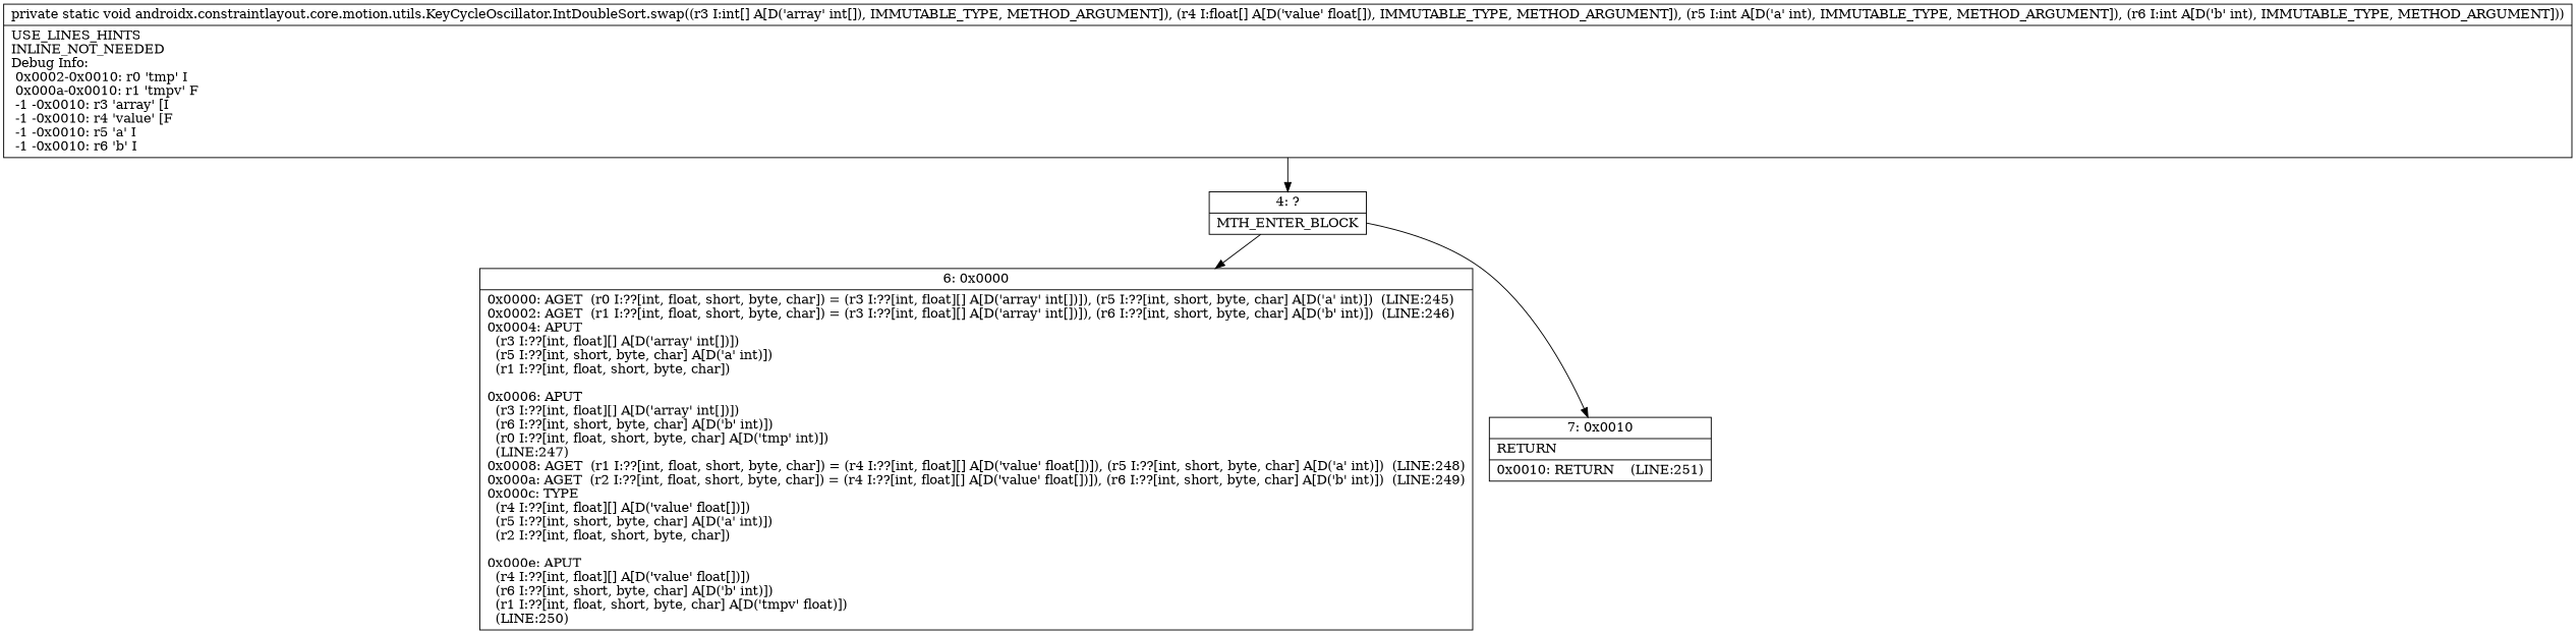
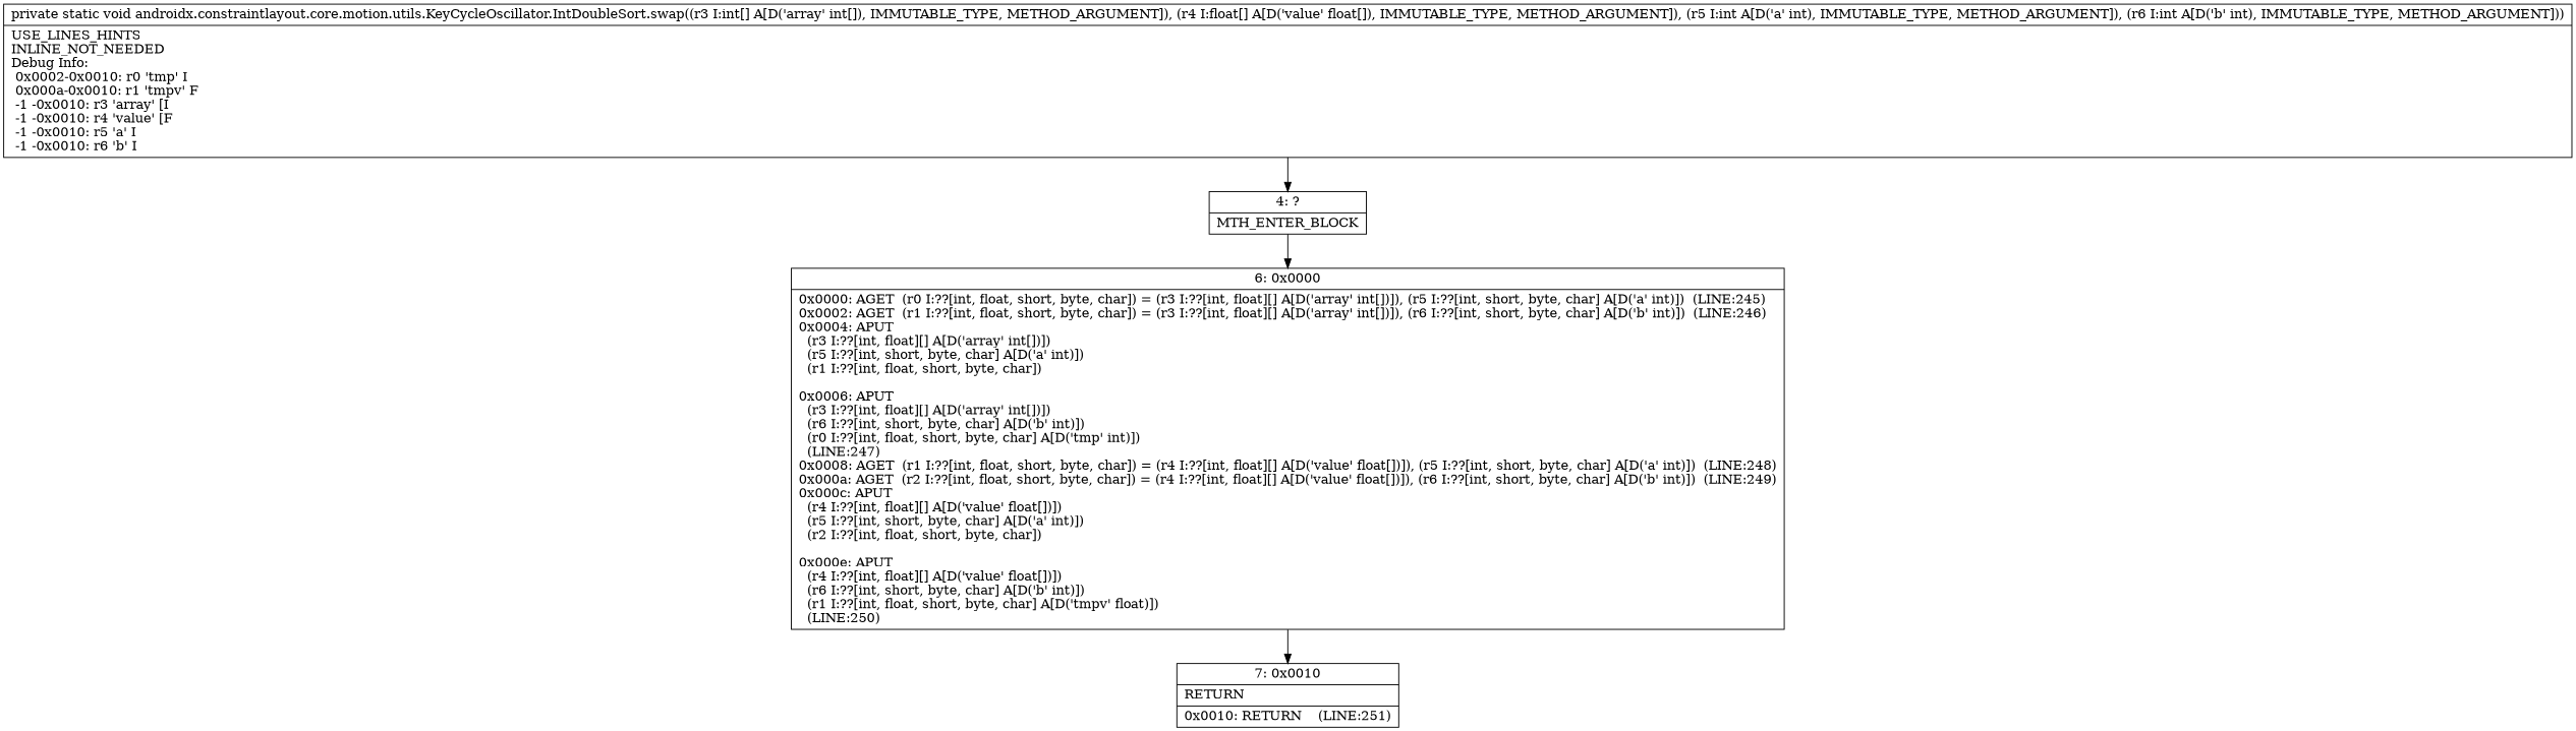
  digraph {
    node [shape=record]
    n1 [label="{4\:\ ?|MTH_ENTER_BLOCK\l}"]
-   n2 [label="{6\:\ 0x0000|0x0000: AGET  (r0 I:??[int, float, short, byte, char]) = (r3 I:??[int, float][] A[D('array' int[])]), (r5 I:??[int, short, byte, char] A[D('a' int)])  (LINE:245)\l0x0002: AGET  (r1 I:??[int, float, short, byte, char]) = (r3 I:??[int, float][] A[D('array' int[])]), (r6 I:??[int, short, byte, char] A[D('b' int)])  (LINE:246)\l0x0004: APUT  \l  (r3 I:??[int, float][] A[D('array' int[])])\l  (r5 I:??[int, short, byte, char] A[D('a' int)])\l  (r1 I:??[int, float, short, byte, char])\l \l0x0006: APUT  \l  (r3 I:??[int, float][] A[D('array' int[])])\l  (r6 I:??[int, short, byte, char] A[D('b' int)])\l  (r0 I:??[int, float, short, byte, char] A[D('tmp' int)])\l  (LINE:247)\l0x0008: AGET  (r1 I:??[int, float, short, byte, char]) = (r4 I:??[int, float][] A[D('value' float[])]), (r5 I:??[int, short, byte, char] A[D('a' int)])  (LINE:248)\l0x000a: AGET  (r2 I:??[int, float, short, byte, char]) = (r4 I:??[int, float][] A[D('value' float[])]), (r6 I:??[int, short, byte, char] A[D('b' int)])  (LINE:249)\l0x000c: TYPE  \l  (r4 I:??[int, float][] A[D('value' float[])])\l  (r5 I:??[int, short, byte, char] A[D('a' int)])\l  (r2 I:??[int, float, short, byte, char])\l \l0x000e: APUT  \l  (r4 I:??[int, float][] A[D('value' float[])])\l  (r6 I:??[int, short, byte, char] A[D('b' int)])\l  (r1 I:??[int, float, short, byte, char] A[D('tmpv' float)])\l  (LINE:250)\l}"]
+   n2 [label="{6\:\ 0x0000|0x0000: AGET  (r0 I:??[int, float, short, byte, char]) = (r3 I:??[int, float][] A[D('array' int[])]), (r5 I:??[int, short, byte, char] A[D('a' int)])  (LINE:245)\l0x0002: AGET  (r1 I:??[int, float, short, byte, char]) = (r3 I:??[int, float][] A[D('array' int[])]), (r6 I:??[int, short, byte, char] A[D('b' int)])  (LINE:246)\l0x0004: APUT  \l  (r3 I:??[int, float][] A[D('array' int[])])\l  (r5 I:??[int, short, byte, char] A[D('a' int)])\l  (r1 I:??[int, float, short, byte, char])\l \l0x0006: APUT  \l  (r3 I:??[int, float][] A[D('array' int[])])\l  (r6 I:??[int, short, byte, char] A[D('b' int)])\l  (r0 I:??[int, float, short, byte, char] A[D('tmp' int)])\l  (LINE:247)\l0x0008: AGET  (r1 I:??[int, float, short, byte, char]) = (r4 I:??[int, float][] A[D('value' float[])]), (r5 I:??[int, short, byte, char] A[D('a' int)])  (LINE:248)\l0x000a: AGET  (r2 I:??[int, float, short, byte, char]) = (r4 I:??[int, float][] A[D('value' float[])]), (r6 I:??[int, short, byte, char] A[D('b' int)])  (LINE:249)\l0x000c: APUT  \l  (r4 I:??[int, float][] A[D('value' float[])])\l  (r5 I:??[int, short, byte, char] A[D('a' int)])\l  (r2 I:??[int, float, short, byte, char])\l \l0x000e: APUT  \l  (r4 I:??[int, float][] A[D('value' float[])])\l  (r6 I:??[int, short, byte, char] A[D('b' int)])\l  (r1 I:??[int, float, short, byte, char] A[D('tmpv' float)])\l  (LINE:250)\l}"]
    n3 [label="{7\:\ 0x0010|RETURN\l|0x0010: RETURN    (LINE:251)\l}"]
    n4 [label="{private static void androidx.constraintlayout.core.motion.utils.KeyCycleOscillator.IntDoubleSort.swap((r3 I:int[] A[D('array' int[]), IMMUTABLE_TYPE, METHOD_ARGUMENT]), (r4 I:float[] A[D('value' float[]), IMMUTABLE_TYPE, METHOD_ARGUMENT]), (r5 I:int A[D('a' int), IMMUTABLE_TYPE, METHOD_ARGUMENT]), (r6 I:int A[D('b' int), IMMUTABLE_TYPE, METHOD_ARGUMENT]))  | USE_LINES_HINTS\lINLINE_NOT_NEEDED\lDebug Info:\l  0x0002\-0x0010: r0 'tmp' I\l  0x000a\-0x0010: r1 'tmpv' F\l  \-1 \-0x0010: r3 'array' [I\l  \-1 \-0x0010: r4 'value' [F\l  \-1 \-0x0010: r5 'a' I\l  \-1 \-0x0010: r6 'b' I\l}"]
    n1 -> n2
-   n1 -> n3
+   n2 -> n3
    n4 -> n1
  }
